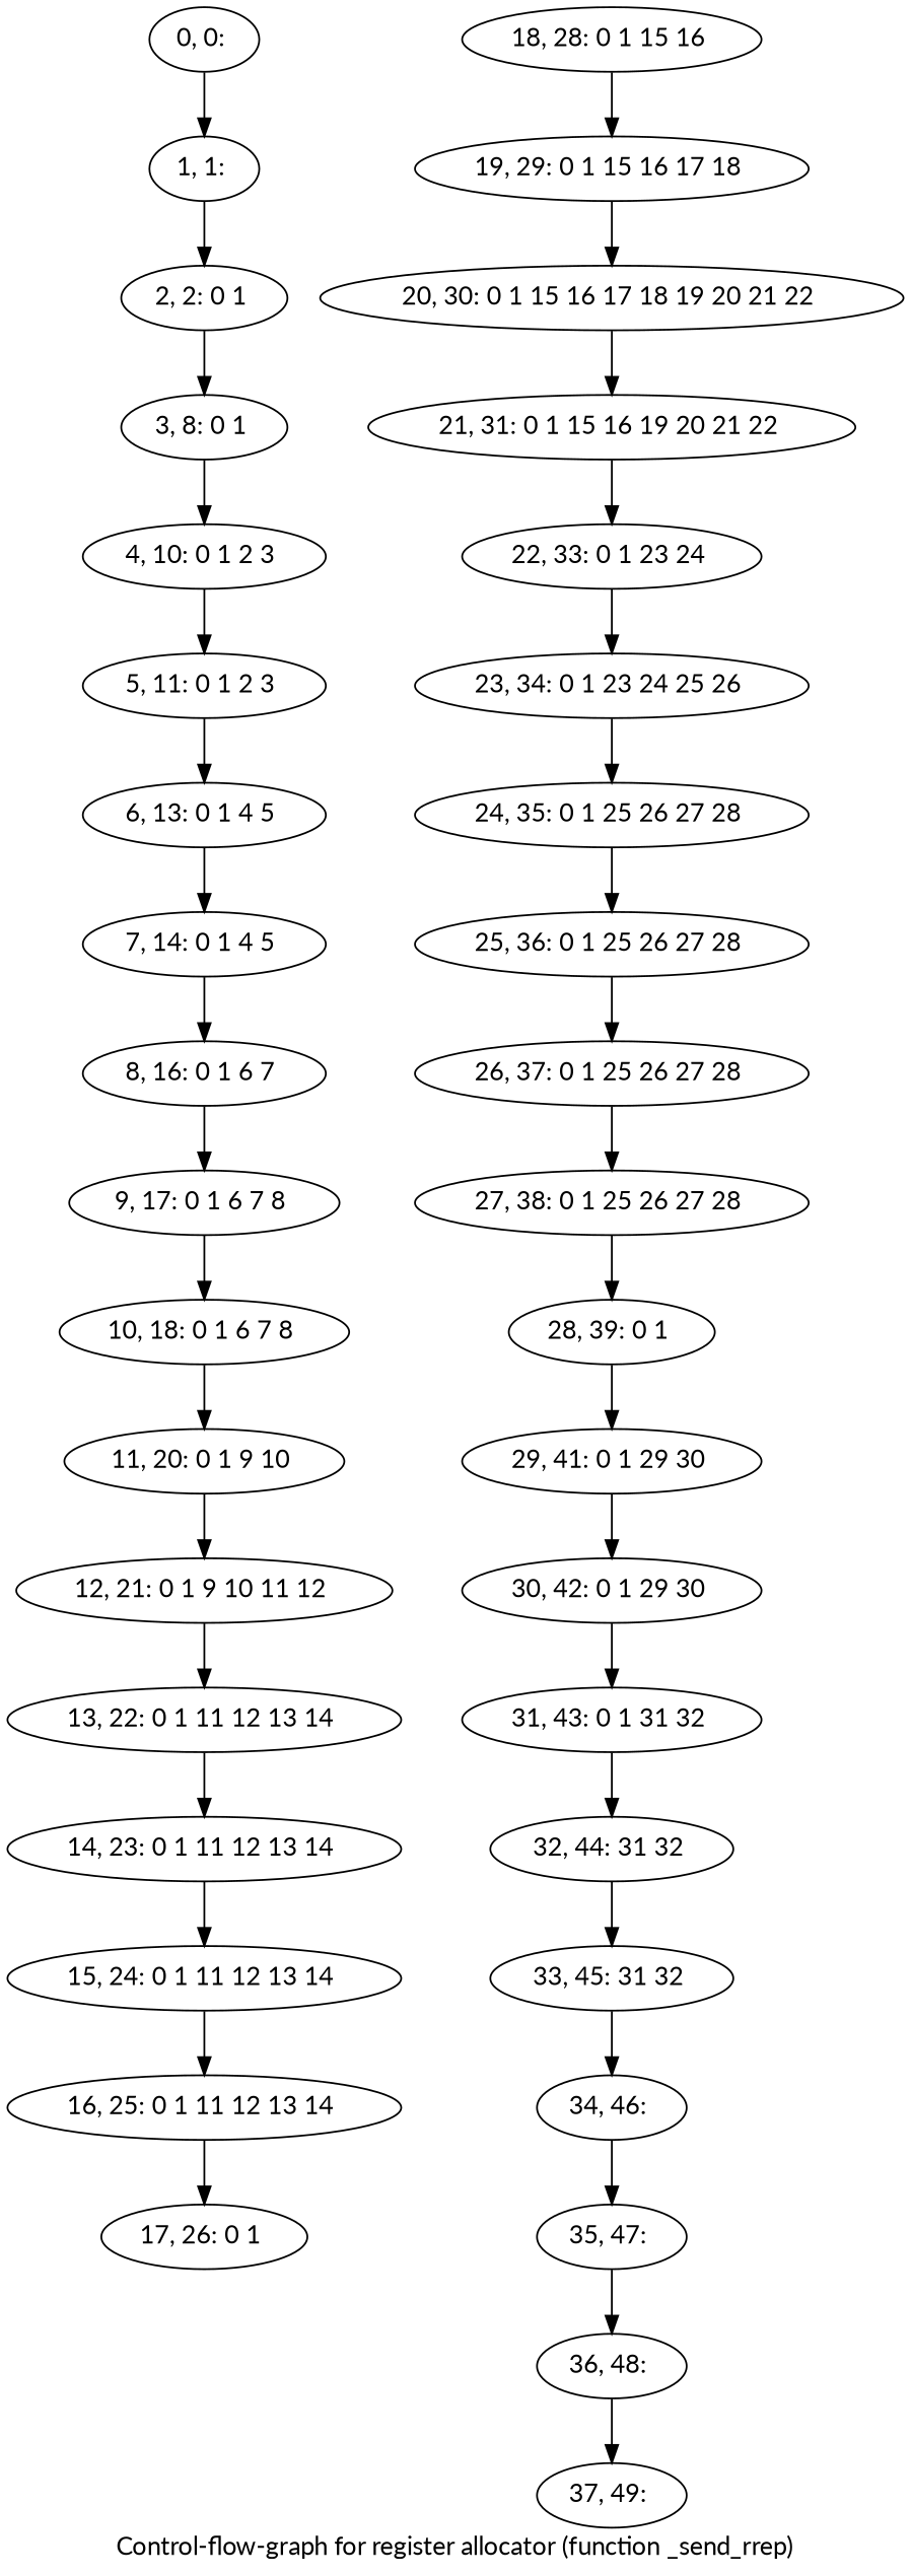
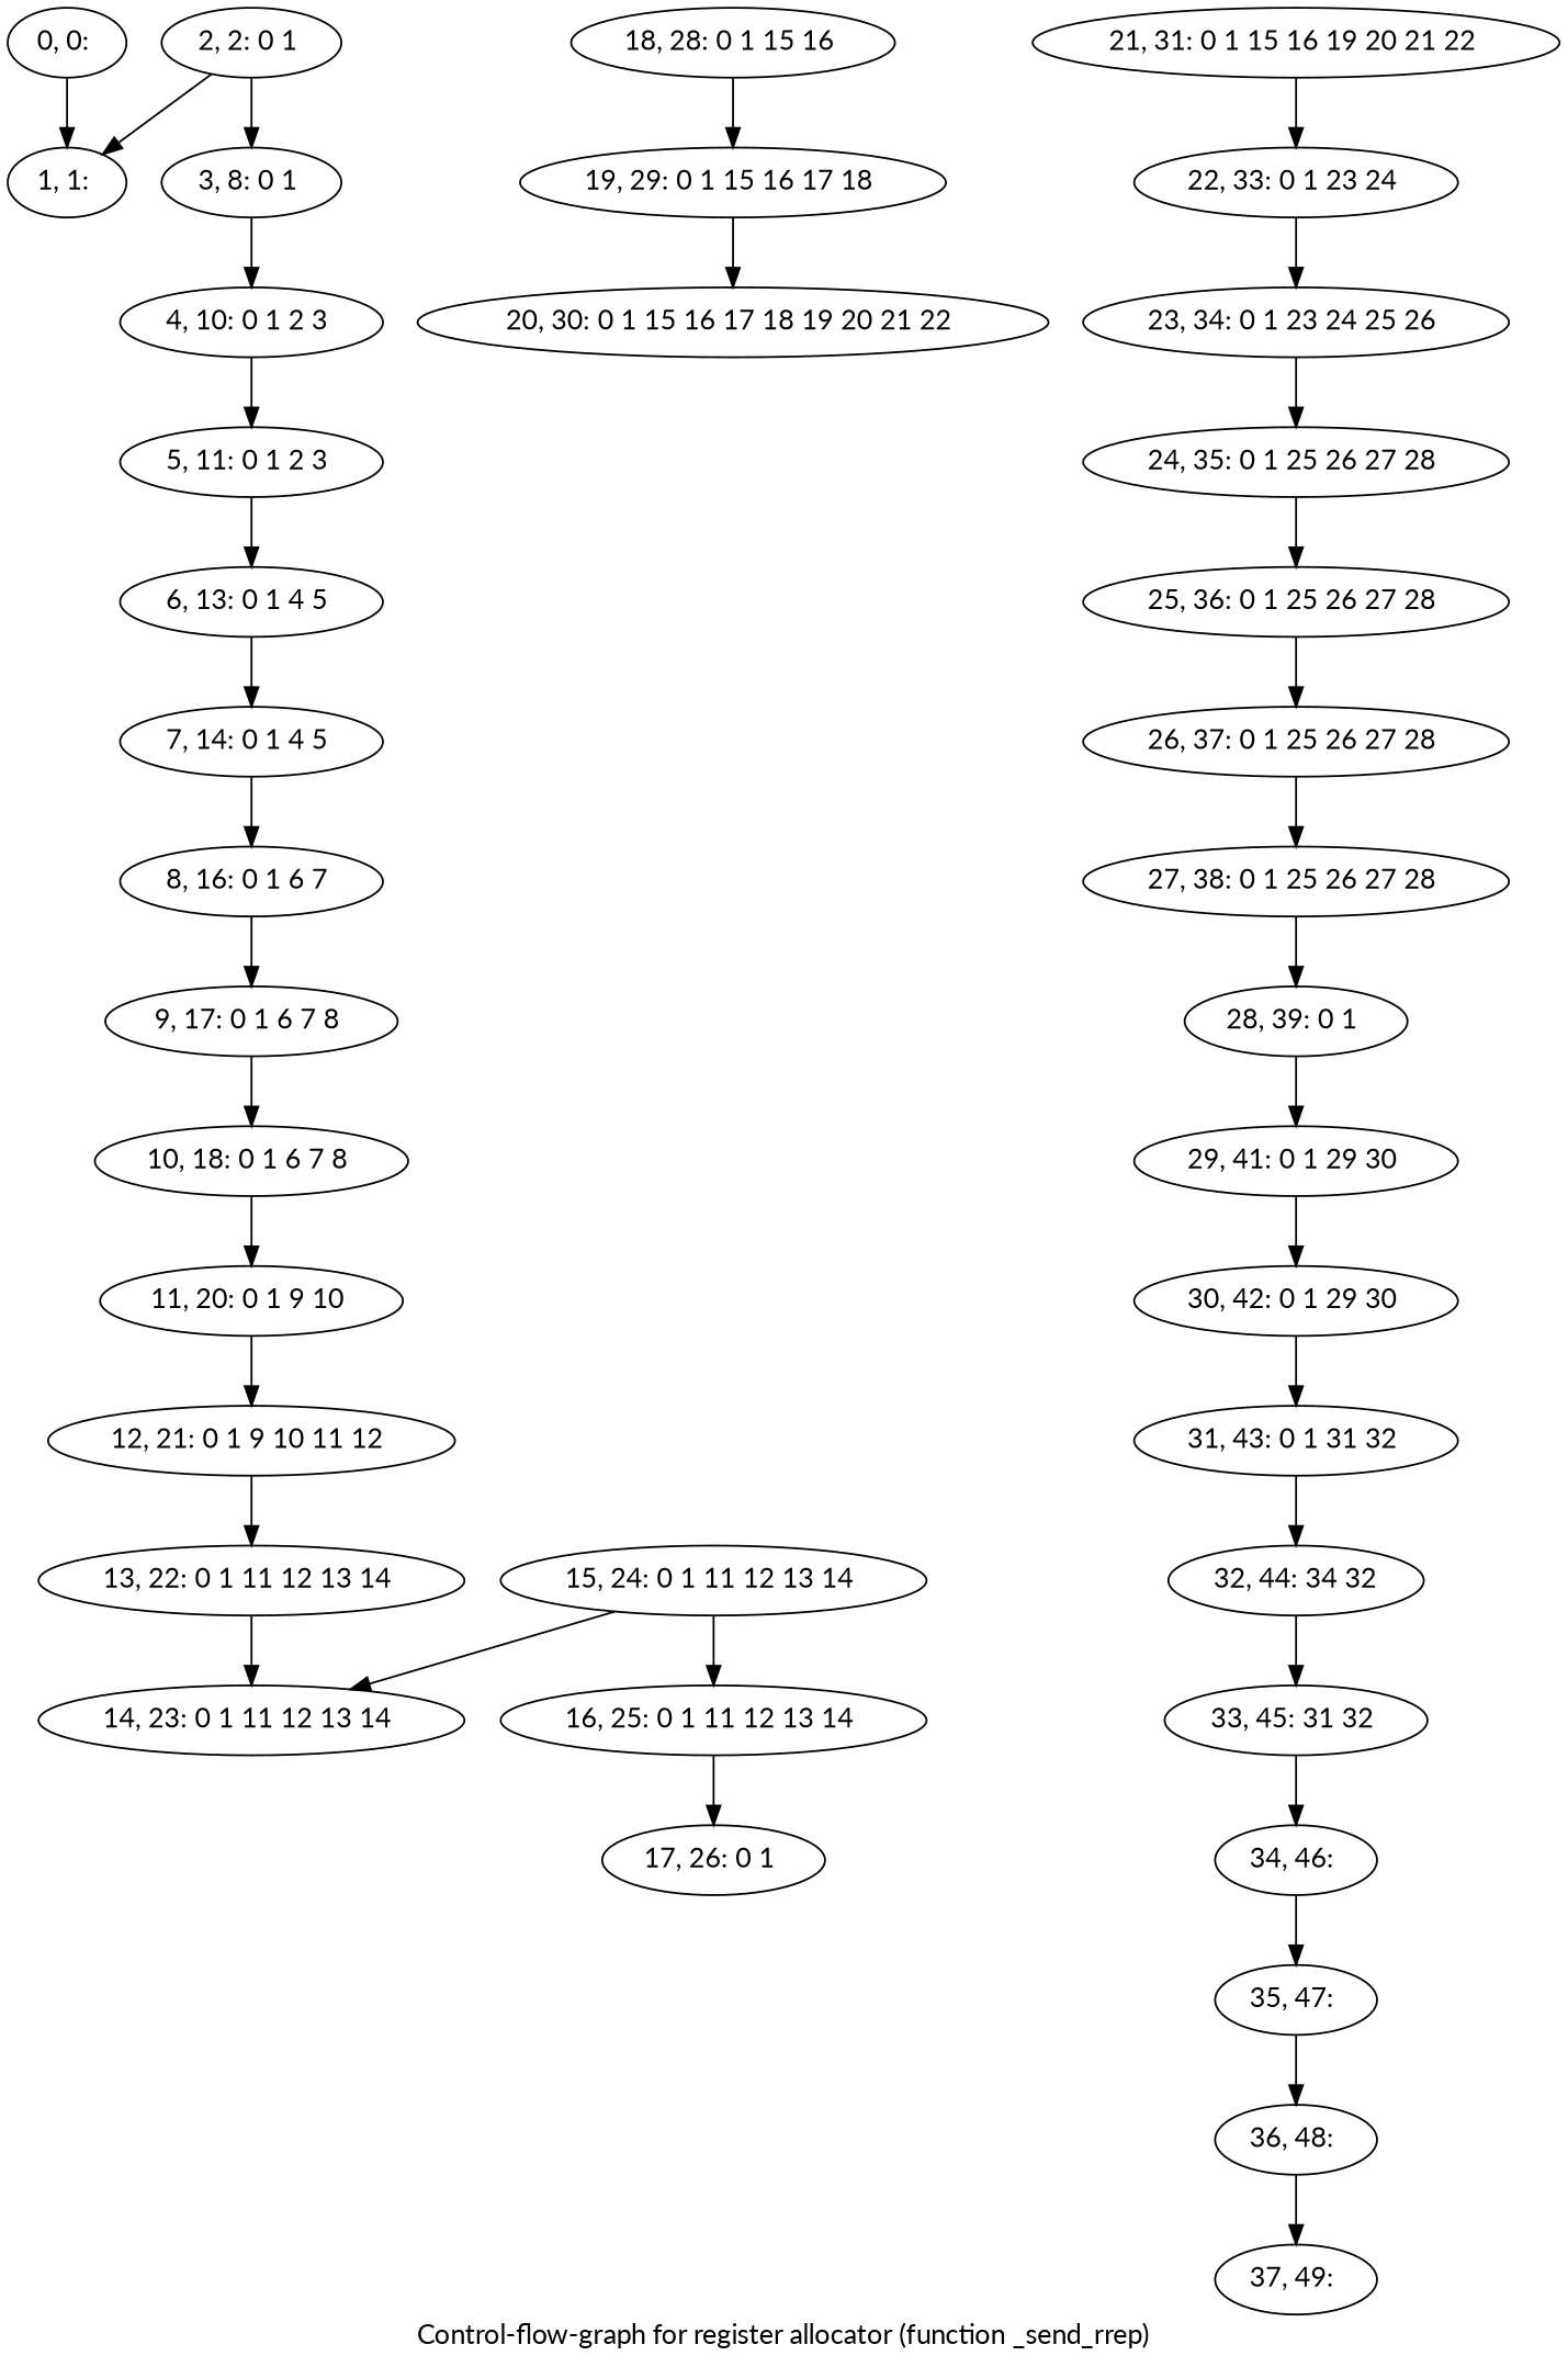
  digraph {
    fontname=Lato
    label="Control-flow-graph for register allocator (function _send_rrep)"
    node [fontname=Lato]
    edge [fontname=Lato]
    n1 [label="0, 0: "]
    n2 [label="1, 1: "]
    n3 [label="2, 2: 0 1 "]
    n4 [label="3, 8: 0 1 "]
    n5 [label="4, 10: 0 1 2 3 "]
    n6 [label="5, 11: 0 1 2 3 "]
    n7 [label="6, 13: 0 1 4 5 "]
    n8 [label="7, 14: 0 1 4 5 "]
    n9 [label="8, 16: 0 1 6 7 "]
    n10 [label="9, 17: 0 1 6 7 8 "]
    n11 [label="10, 18: 0 1 6 7 8 "]
    n12 [label="11, 20: 0 1 9 10 "]
    n13 [label="12, 21: 0 1 9 10 11 12 "]
    n14 [label="13, 22: 0 1 11 12 13 14 "]
    n15 [label="14, 23: 0 1 11 12 13 14 "]
    n16 [label="15, 24: 0 1 11 12 13 14 "]
    n17 [label="16, 25: 0 1 11 12 13 14 "]
    n18 [label="17, 26: 0 1 "]
    n19 [label="18, 28: 0 1 15 16 "]
    n20 [label="19, 29: 0 1 15 16 17 18 "]
    n21 [label="20, 30: 0 1 15 16 17 18 19 20 21 22 "]
    n22 [label="21, 31: 0 1 15 16 19 20 21 22 "]
    n23 [label="22, 33: 0 1 23 24 "]
    n24 [label="23, 34: 0 1 23 24 25 26 "]
    n25 [label="24, 35: 0 1 25 26 27 28 "]
    n26 [label="25, 36: 0 1 25 26 27 28 "]
    n27 [label="26, 37: 0 1 25 26 27 28 "]
    n28 [label="27, 38: 0 1 25 26 27 28 "]
    n29 [label="28, 39: 0 1 "]
    n30 [label="29, 41: 0 1 29 30 "]
    n31 [label="30, 42: 0 1 29 30 "]
    n32 [label="31, 43: 0 1 31 32 "]
-   n33 [label="32, 44: 31 32 "]
+   n33 [label="32, 44: 34 32"]
    n34 [label="33, 45: 31 32 "]
    n35 [label="34, 46: "]
    n36 [label="35, 47: "]
    n37 [label="36, 48: "]
    n38 [label="37, 49: "]
    n1 -> n2
-   n2 -> n3
+   n3 -> n2
    n3 -> n4
    n4 -> n5
    n5 -> n6
    n6 -> n7
    n7 -> n8
    n8 -> n9
    n9 -> n10
    n10 -> n11
    n11 -> n12
    n12 -> n13
    n13 -> n14
    n14 -> n15
-   n15 -> n16
+   n16 -> n15
    n16 -> n17
    n17 -> n18
    n19 -> n20
    n20 -> n21
-   n21 -> n22
    n22 -> n23
    n23 -> n24
    n24 -> n25
    n25 -> n26
    n26 -> n27
    n27 -> n28
    n28 -> n29
    n29 -> n30
    n30 -> n31
    n31 -> n32
    n32 -> n33
    n33 -> n34
    n34 -> n35
    n35 -> n36
    n36 -> n37
    n37 -> n38
  }
